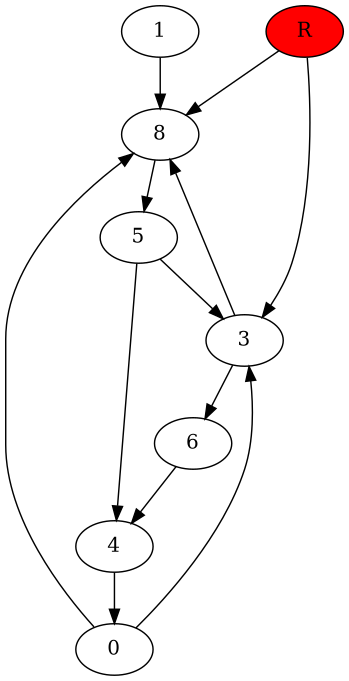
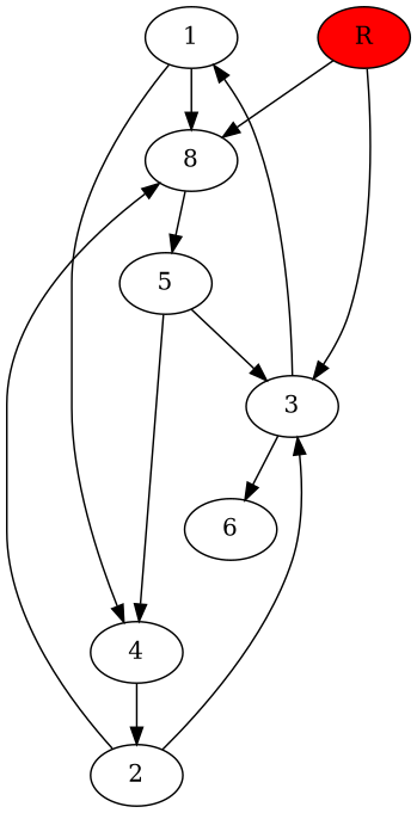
  digraph {
    1
    8
    5
-   2 [label=0]
+   2
    3
    6
    4
    R [fillcolor="#ff0000" style=filled]
    1 -> 8
    8 -> 5
    5 -> 3
    5 -> 4
    2 -> 8
    2 -> 3
-   3 -> 8
+   3 -> 1
    3 -> 6
-   6 -> 4
+   1 -> 4
    4 -> 2
    R -> 8
    R -> 3
  }
